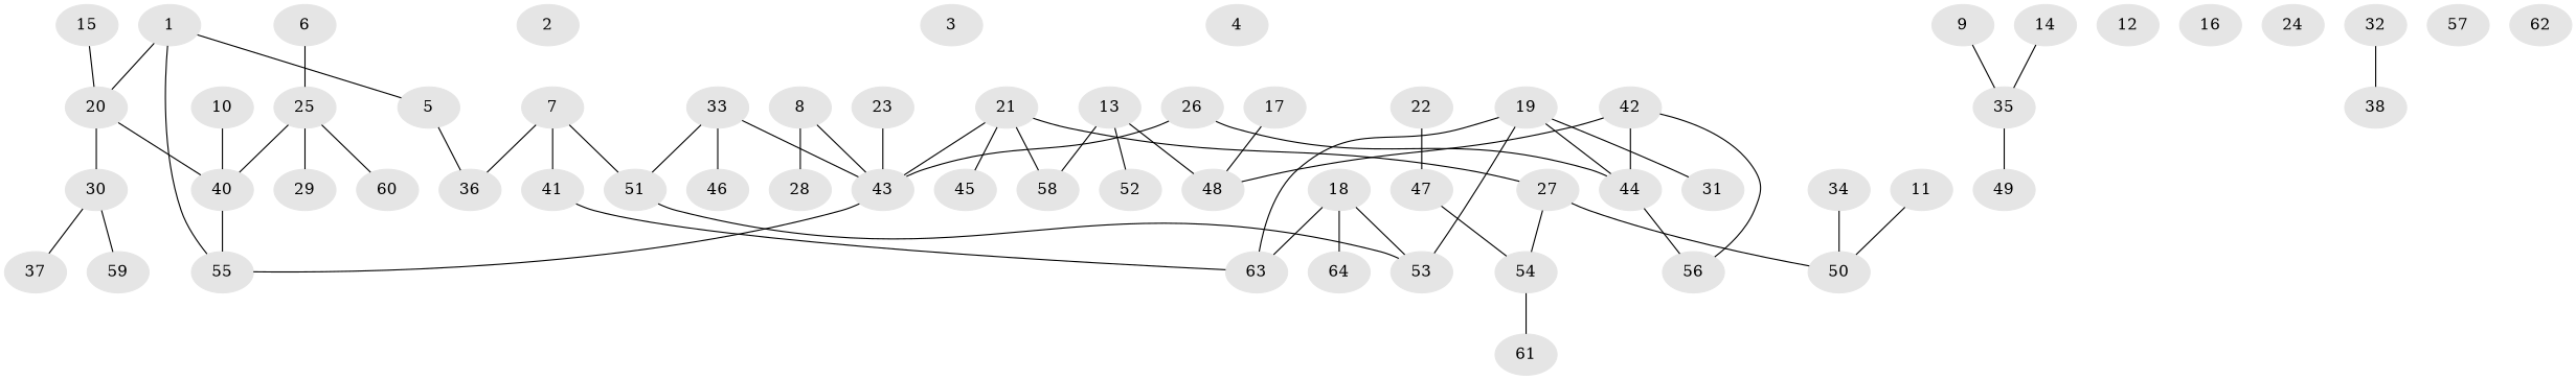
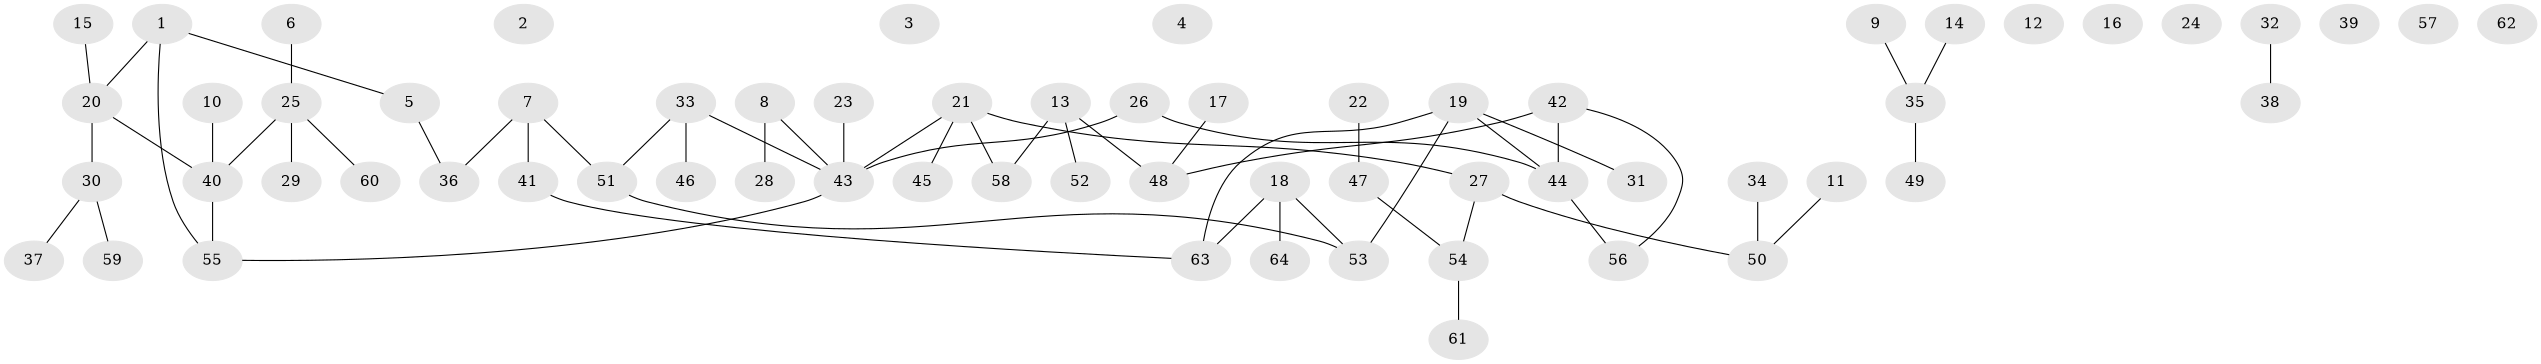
  graph {
    node [color=gray90 style=filled]
    1
    5
    20
    55
    36
    40
    30
    2
    3
    4
    6
    25
    29
    60
    7
    41
    51
    63
    53
    8
    28
    43
    9
    35
    49
    10
    11
    50
    12
    13
    48
    52
    58
    14
    15
    16
    17
    18
    64
    19
    31
    44
    56
    37
    59
    21
    27
    45
    54
    22
    47
    23
    24
    26
    61
    32
    38
    33
    46
    34
+   39
    42
    57
    62
    1 -- 5
    1 -- 20
    1 -- 55
    5 -- 36
    20 -- 40
    20 -- 30
    40 -- 55
    30 -- 37
    30 -- 59
    6 -- 25
    25 -- 40
    25 -- 29
    25 -- 60
    7 -- 36
    7 -- 41
    7 -- 51
    41 -- 63
    51 -- 53
    8 -- 28
    8 -- 43
    43 -- 55
    9 -- 35
    35 -- 49
    10 -- 40
    11 -- 50
    13 -- 48
    13 -- 52
    13 -- 58
    14 -- 35
    15 -- 20
    17 -- 48
    18 -- 63
    18 -- 53
    18 -- 64
    19 -- 63
    19 -- 53
    19 -- 31
    19 -- 44
    44 -- 56
    21 -- 43
    21 -- 58
    21 -- 27
    21 -- 45
    27 -- 50
    27 -- 54
    54 -- 61
    22 -- 47
    47 -- 54
    23 -- 43
    26 -- 43
    26 -- 44
    32 -- 38
    33 -- 51
    33 -- 43
    33 -- 46
    34 -- 50
    42 -- 48
    42 -- 44
    42 -- 56
  }
